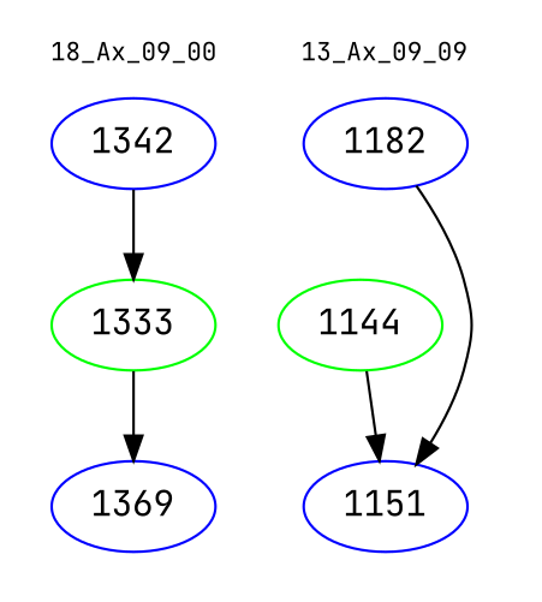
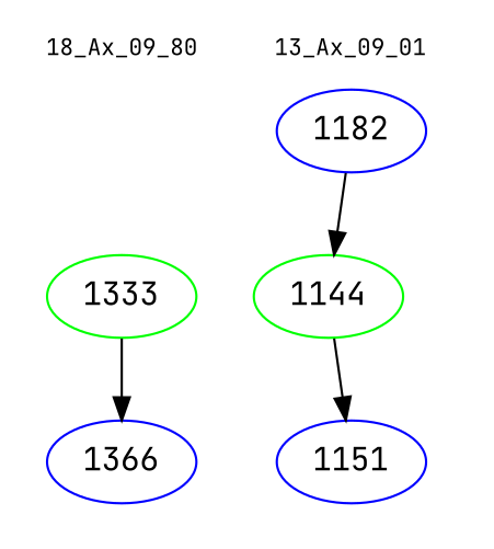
  digraph {
    fontname="JetBrains Mono"
    node [color=blue fontname="JetBrains Mono"]
    edge [color=black fontname="JetBrains Mono"]
-   n1 [label=1342]
    n2 [color=green label=1333]
-   n3 [label=1369]
+   n3 [label=1366]
    n4 [label=1182]
    n5 [color=green label=1144]
    n6 [label=1151]
    subgraph cluster_1 {
      color=white
      fontsize=10
-     label="18_Ax_09_00"
-     n1
+     label="18_Ax_09_80"
      n2
      n3
    }
    subgraph cluster_2 {
      color=white
      fontsize=10
-     label="13_Ax_09_09"
+     label="13_Ax_09_01"
      n4
      n5
      n6
    }
-   n1 -> n2
    n2 -> n3
-   n4 -> n6
+   n4 -> n5
    n5 -> n6
  }
